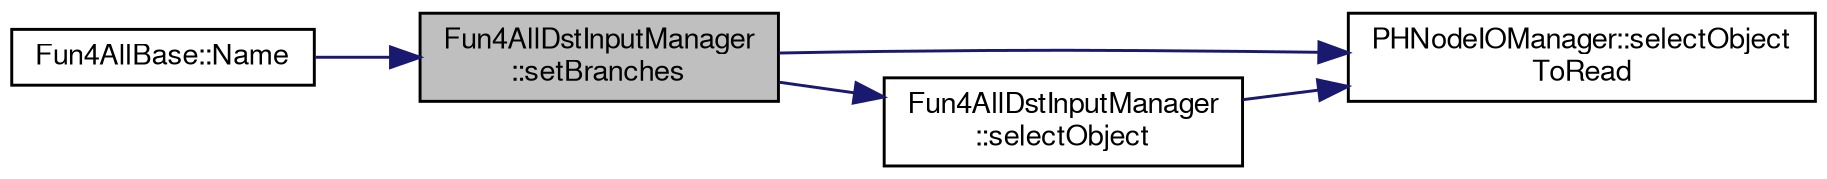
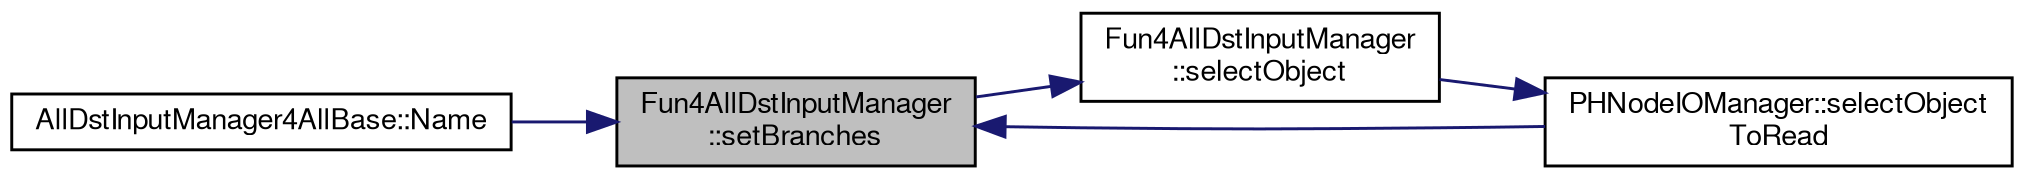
  digraph {
    rankdir=LR
    node [color=black fontname=FreeSans fontsize=10 shape=record]
    edge [color=midnightblue fontname=FreeSans fontsize=10 labelfontname=FreeSans labelfontsize=10 style=solid]
    n1 [fillcolor=grey75 fontcolor=black height=0.2 label="Fun4AllDstInputManager\l::setBranches" style=filled width=0.4]
    n2 [height=0.2 label="PHNodeIOManager::selectObject\lToRead" width=0.4]
    n3 [height=0.2 label="Fun4AllDstInputManager\l::selectObject" width=0.4]
-   n4 [height=0.2 label="Fun4AllBase::Name" width=0.4]
-   n1 -> n2
+   n4 [height=0.2 label="AllDstInputManager4AllBase::Name" width=0.4]
+   n2 -> n1
    n1 -> n3
    n3 -> n2
    n4 -> n1
  }
